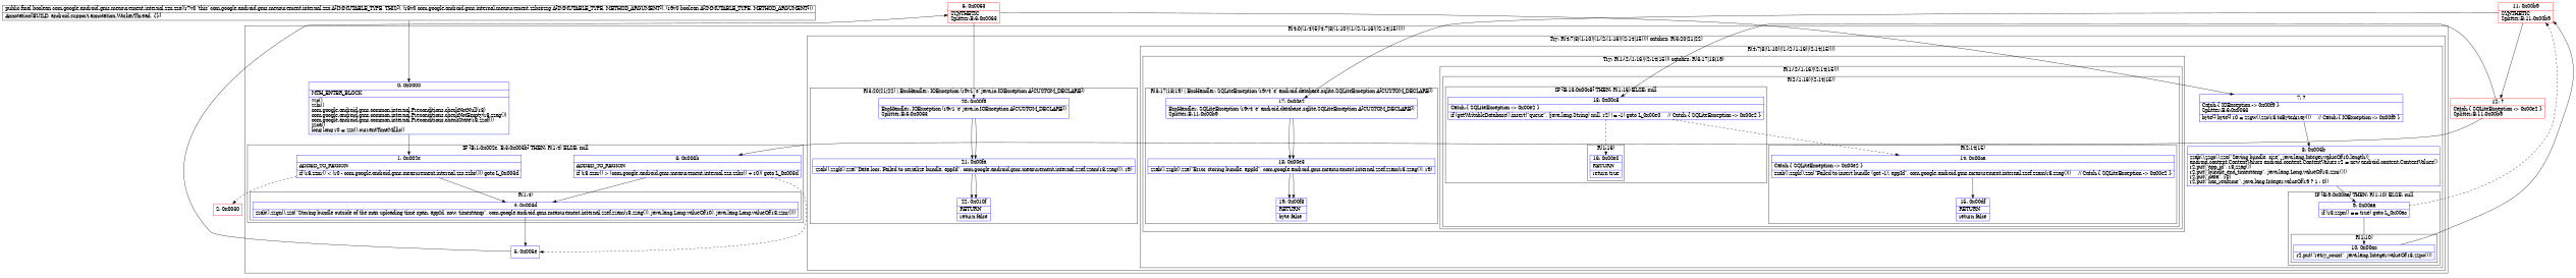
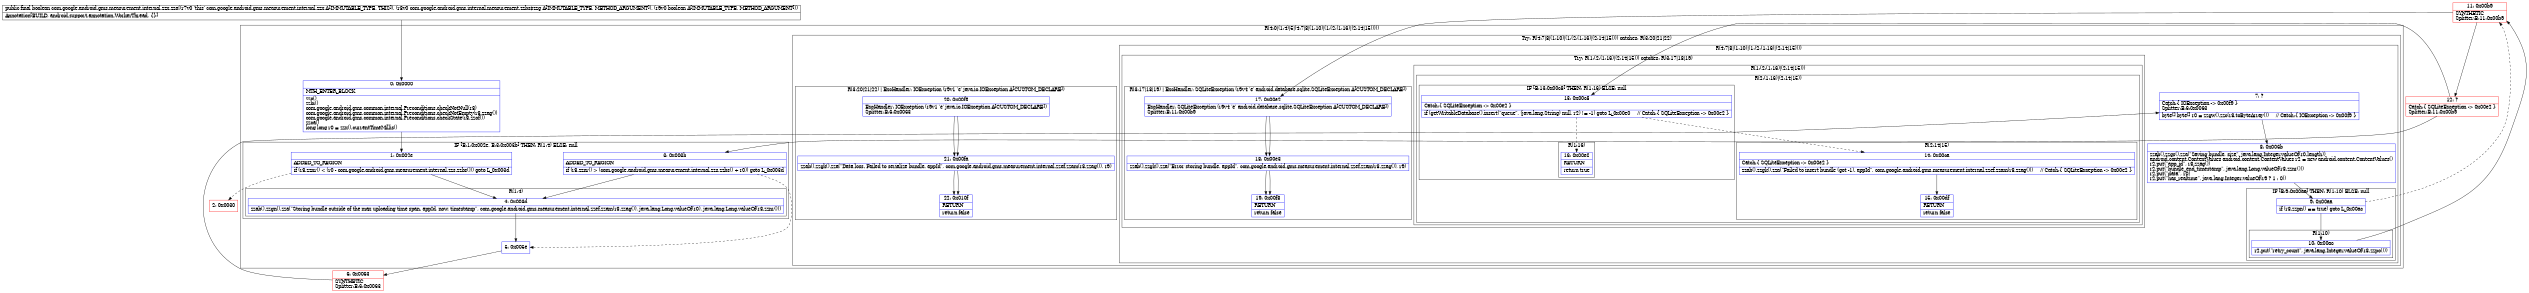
  digraph {
    node [color=blue shape=record]
    n1 [label="{4\:\ 0x003d|zzab().zzgn().zza(\"Storing bundle outside of the max uploading time span. appId, now, timestamp\", com.google.android.gms.measurement.internal.zzef.zzam(r8.zzag()), java.lang.Long.valueOf(r0), java.lang.Long.valueOf(r8.zznr()))\l}"]
    n2 [label="{1\:\ 0x002e|ADDED_TO_REGION\l|if (r8.zznr() \< (r0 \- com.google.android.gms.measurement.internal.zzs.zzbs())) goto L_0x003d\l}"]
    n3 [label="{3\:\ 0x003b|ADDED_TO_REGION\l|if (r8.zznr() \> (com.google.android.gms.measurement.internal.zzs.zzbs() + r0)) goto L_0x003d\l}"]
    n4 [label="{10\:\ 0x00ac|r2.put(\"retry_count\", java.lang.Integer.valueOf(r8.zzpo()))\l}"]
    n5 [label="{9\:\ 0x00aa|if (r8.zzpn() == true) goto L_0x00ac\l}"]
    n6 [label="{16\:\ 0x00e0|RETURN\l|return true\l}"]
    n7 [label="{13\:\ 0x00c8|Catch:\{ SQLiteException \-\> 0x00e2 \}\l|if (getWritableDatabase().insert(\"queue\", (java.lang.String) null, r2) != \-1) goto L_0x00e0     \/\/ Catch:\{ SQLiteException \-\> 0x00e2 \}\l}"]
    n8 [label="{14\:\ 0x00ca|Catch:\{ SQLiteException \-\> 0x00e2 \}\l|zzab().zzgk().zza(\"Failed to insert bundle (got \-1). appId\", com.google.android.gms.measurement.internal.zzef.zzam(r8.zzag()))     \/\/ Catch:\{ SQLiteException \-\> 0x00e2 \}\l}"]
    n9 [label="{15\:\ 0x00df|RETURN\l|return false\l}"]
    n10 [label="{17\:\ 0x00e2|ExcHandler: SQLiteException (r9v4 'e' android.database.sqlite.SQLiteException A[CUSTOM_DECLARE])\lSplitter:B:11:0x00b9\l}"]
    n11 [label="{18\:\ 0x00e3|zzab().zzgk().zza(\"Error storing bundle. appId\", com.google.android.gms.measurement.internal.zzef.zzam(r8.zzag()), r9)\l}"]
-   n12 [label="{19\:\ 0x00f8|RETURN\l|byte false\l}"]
+   n12 [label="{19\:\ 0x00f8|RETURN\l|return false\l}"]
    n13 [label="{7\:\ ?|Catch:\{ IOException \-\> 0x00f9 \}\lSplitter:B:6:0x0063\l|byte[] byte[] r0 = zzgw().zzc(r8.toByteArray())     \/\/ Catch:\{ IOException \-\> 0x00f9 \}\l}"]
    n14 [label="{8\:\ 0x006b|zzab().zzgs().zza(\"Saving bundle, size\", java.lang.Integer.valueOf(r0.length))\landroid.content.ContentValues android.content.ContentValues r2 = new android.content.ContentValues()\lr2.put(\"app_id\", r8.zzag())\lr2.put(\"bundle_end_timestamp\", java.lang.Long.valueOf(r8.zznr()))\lr2.put(\"data\", r0)\lr2.put(\"has_realtime\", java.lang.Integer.valueOf(r9 ? 1 : 0))\l}"]
    n15 [label="{20\:\ 0x00f9|ExcHandler: IOException (r9v1 'e' java.io.IOException A[CUSTOM_DECLARE])\lSplitter:B:6:0x0063\l}"]
    n16 [label="{21\:\ 0x00fa|zzab().zzgk().zza(\"Data loss. Failed to serialize bundle. appId\", com.google.android.gms.measurement.internal.zzef.zzam(r8.zzag()), r9)\l}"]
    n17 [label="{22\:\ 0x010f|RETURN\l|return false\l}"]
    n18 [label="{0\:\ 0x0000|MTH_ENTER_BLOCK\l|zzo()\lzzbi()\lcom.google.android.gms.common.internal.Preconditions.checkNotNull(r8)\lcom.google.android.gms.common.internal.Preconditions.checkNotEmpty(r8.zzag())\lcom.google.android.gms.common.internal.Preconditions.checkState(r8.zzof())\lzzca()\llong long r0 = zzx().currentTimeMillis()\l}"]
    n19 [label="{5\:\ 0x005e}"]
    n20 [color=red label="{2\:\ 0x0030}"]
    n21 [color=red label="{11\:\ 0x00b9|SYNTHETIC\lSplitter:B:11:0x00b9\l}"]
    n22 [color=red label="{6\:\ 0x0063|SYNTHETIC\lSplitter:B:6:0x0063\l}"]
    n23 [color=red label="{12\:\ ?|Catch:\{ SQLiteException \-\> 0x00e2 \}\lSplitter:B:11:0x00b9\l}"]
    n24 [label="{public final boolean com.google.android.gms.measurement.internal.zzx.zza((r7v0 'this' com.google.android.gms.measurement.internal.zzx A[IMMUTABLE_TYPE, THIS]), (r8v0 com.google.android.gms.internal.measurement.zzbs$zzg A[IMMUTABLE_TYPE, METHOD_ARGUMENT]), (r9v0 boolean A[IMMUTABLE_TYPE, METHOD_ARGUMENT]))  | Annotation[BUILD, android.support.annotation.WorkerThread, \{\}]\l}" color=""]
    subgraph cluster_1 {
      label="R(4:0|(1:4)|5|(4:7|8|(1:10)|(1:(2:(1:16)|(2:14|15)))))"
      n18
      n19
      subgraph cluster_2 {
        label="IF [B:1:0x002e, B:3:0x003b] THEN: R(1:4) ELSE: null"
        n2
        n3
        subgraph cluster_3 {
          label="R(1:4)"
          n1
        }
      }
      subgraph cluster_4 {
        label="Try: R(4:7|8|(1:10)|(1:(2:(1:16)|(2:14|15)))) catches: R(3:20|21|22)"
        subgraph cluster_5 {
          label="R(4:7|8|(1:10)|(1:(2:(1:16)|(2:14|15))))"
          n13
          n14
          subgraph cluster_6 {
            label="IF [B:9:0x00aa] THEN: R(1:10) ELSE: null"
            n5
            subgraph cluster_7 {
              label="R(1:10)"
              n4
            }
          }
          subgraph cluster_8 {
            label="Try: R(1:(2:(1:16)|(2:14|15))) catches: R(3:17|18|19)"
            subgraph cluster_9 {
              label="R(1:(2:(1:16)|(2:14|15)))"
              subgraph cluster_10 {
                label="R(2:(1:16)|(2:14|15))"
                subgraph cluster_11 {
                  label="IF [B:13:0x00c8] THEN: R(1:16) ELSE: null"
                  n7
                  subgraph cluster_12 {
                    label="R(1:16)"
                    n6
                  }
                }
                subgraph cluster_13 {
                  label="R(2:14|15)"
                  n8
                  n9
                }
              }
            }
            subgraph cluster_14 {
              label="R(3:17|18|19) | ExcHandler: SQLiteException (r9v4 'e' android.database.sqlite.SQLiteException A[CUSTOM_DECLARE])\l"
              n10
              n11
              n12
            }
          }
        }
        subgraph cluster_15 {
          label="R(3:20|21|22) | ExcHandler: IOException (r9v1 'e' java.io.IOException A[CUSTOM_DECLARE])\l"
          n15
          n16
          n17
        }
      }
    }
    subgraph cluster_16 {
      label="R(3:20|21|22) | ExcHandler: IOException (r9v1 'e' java.io.IOException A[CUSTOM_DECLARE])\l"
    }
    subgraph cluster_17 {
      label="R(3:17|18|19) | ExcHandler: SQLiteException (r9v4 'e' android.database.sqlite.SQLiteException A[CUSTOM_DECLARE])\l"
    }
    n1 -> n19
    n2 -> n1
    n2 -> n20 [style=dashed]
    n3 -> n1
    n3 -> n19 [style=dashed]
    n4 -> n21
    n5 -> n4
    n5 -> n21 [style=dashed]
    n7 -> n6 [style=dashed]
    n7 -> n8 [style=dashed]
    n8 -> n9
    n10 -> n11
    n10 -> n11
    n11 -> n12
    n11 -> n12
    n13 -> n14
    n14 -> n5
    n15 -> n16
    n15 -> n16
    n16 -> n17
    n16 -> n17
    n18 -> n2
    n19 -> n22
    n21 -> n10
    n21 -> n23
    n22 -> n13
-   n22 -> n15
    n23 -> n3
    n23 -> n7
    n24 -> n18
  }
